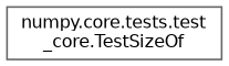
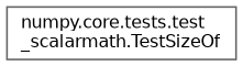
  digraph {
    rankdir=LR
-   n1 [color=grey40 fillcolor=white fontname=Helvetica fontsize=10 height=0.2 label="numpy.core.tests.test\l_core.TestSizeOf" shape=box style=filled width=0.4]
+   n1 [color=grey40 fillcolor=white fontname=Helvetica fontsize=10 height=0.2 label="numpy.core.tests.test\l_scalarmath.TestSizeOf" shape=box style=filled width=0.4]
  }
